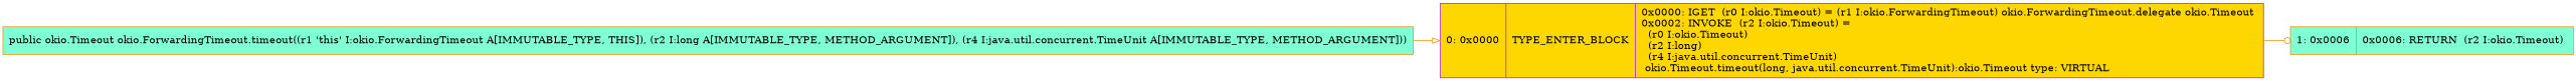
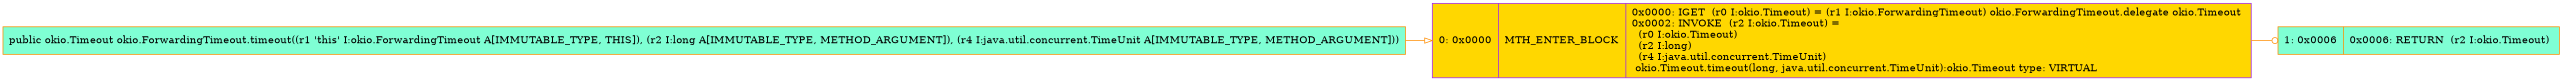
  digraph {
    rankdir=LR
    node [shape=record style=filled fillcolor=aquamarine color=darkorange]
    edge [color=darkorange]
-   n1 [label="{0\:\ 0x0000|TYPE_ENTER_BLOCK\l|0x0000: IGET  (r0 I:okio.Timeout) = (r1 I:okio.ForwardingTimeout) okio.ForwardingTimeout.delegate okio.Timeout \l0x0002: INVOKE  (r2 I:okio.Timeout) = \l  (r0 I:okio.Timeout)\l  (r2 I:long)\l  (r4 I:java.util.concurrent.TimeUnit)\l okio.Timeout.timeout(long, java.util.concurrent.TimeUnit):okio.Timeout type: VIRTUAL \l}" fillcolor=gold color=purple]
+   n1 [label="{0\:\ 0x0000|MTH_ENTER_BLOCK\l|0x0000: IGET  (r0 I:okio.Timeout) = (r1 I:okio.ForwardingTimeout) okio.ForwardingTimeout.delegate okio.Timeout \l0x0002: INVOKE  (r2 I:okio.Timeout) = \l  (r0 I:okio.Timeout)\l  (r2 I:long)\l  (r4 I:java.util.concurrent.TimeUnit)\l okio.Timeout.timeout(long, java.util.concurrent.TimeUnit):okio.Timeout type: VIRTUAL \l}" fillcolor=gold color=purple]
    n2 [label="{1\:\ 0x0006|0x0006: RETURN  (r2 I:okio.Timeout) \l}"]
    n3 [label="{public okio.Timeout okio.ForwardingTimeout.timeout((r1 'this' I:okio.ForwardingTimeout A[IMMUTABLE_TYPE, THIS]), (r2 I:long A[IMMUTABLE_TYPE, METHOD_ARGUMENT]), (r4 I:java.util.concurrent.TimeUnit A[IMMUTABLE_TYPE, METHOD_ARGUMENT])) }"]
    n1 -> n2 [arrowhead=odot]
    n3 -> n1 [arrowhead=onormal]
  }
